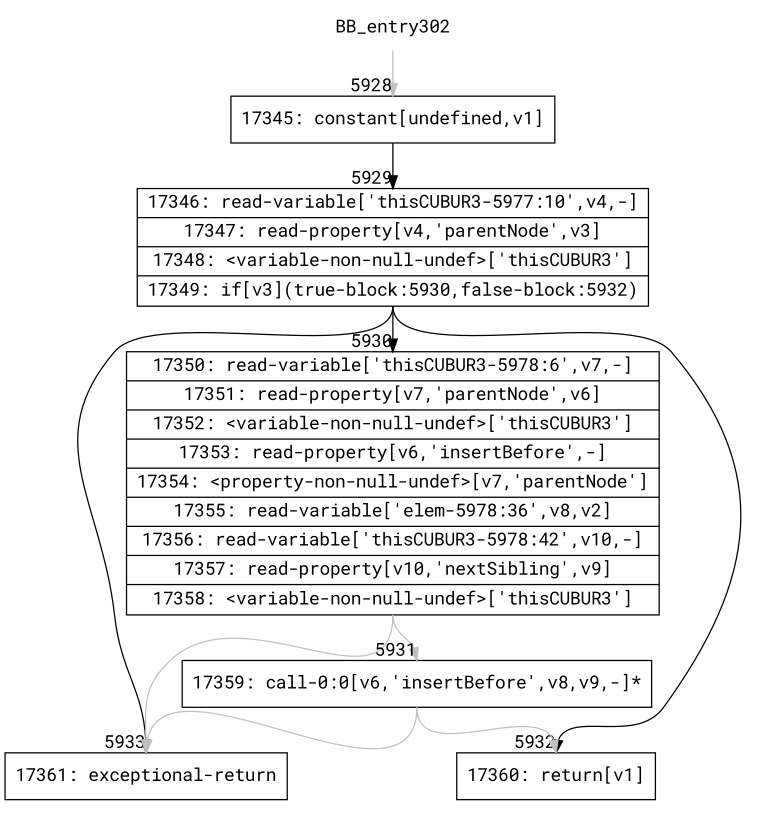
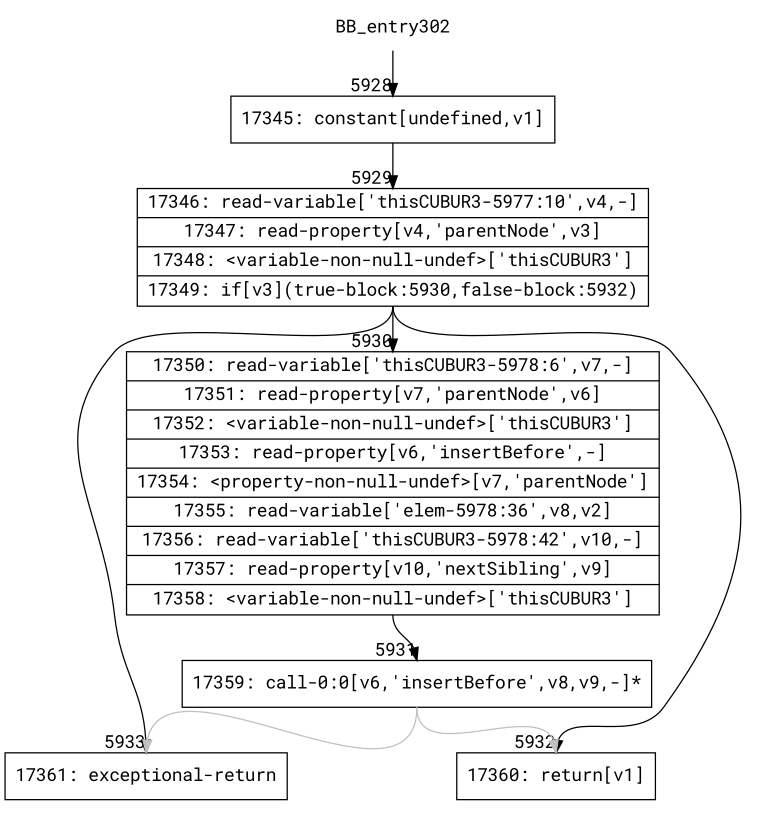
  digraph {
    fontname="Roboto Mono"
    rankdir=TD
    node [fontname="Roboto Mono" shape=record]
    edge [fontname="Roboto Mono" headport=n tailport=s]
    n1 [label=BB_entry302 shape=none]
    n2 [label="{17345: constant[undefined,v1]}"]
    n3 [label="{17346: read-variable['thisCUBUR3-5977:10',v4,-]|17347: read-property[v4,'parentNode',v3]|17348: \<variable-non-null-undef\>['thisCUBUR3']|17349: if[v3](true-block:5930,false-block:5932)}"]
    n4 [label="{17350: read-variable['thisCUBUR3-5978:6',v7,-]|17351: read-property[v7,'parentNode',v6]|17352: \<variable-non-null-undef\>['thisCUBUR3']|17353: read-property[v6,'insertBefore',-]|17354: \<property-non-null-undef\>[v7,'parentNode']|17355: read-variable['elem-5978:36',v8,v2]|17356: read-variable['thisCUBUR3-5978:42',v10,-]|17357: read-property[v10,'nextSibling',v9]|17358: \<variable-non-null-undef\>['thisCUBUR3']}"]
    n5 [label="{17360: return[v1]}"]
    n6 [label="{17361: exceptional-return}"]
    n7 [label="{17359: call-0:0[v6,'insertBefore',v8,v9,-]*}"]
-   n1 -> n2 [headlabel="    5928" color=gray]
+   n1 -> n2 [headlabel="    5928"]
    n2 -> n3 [headlabel="      5929"]
    n3 -> n4 [headlabel="      5930"]
    n3 -> n5 [headlabel="      5932"]
    n3 -> n6 [color=black headlabel="      5933"]
-   n4 -> n6 [color=gray]
-   n4 -> n7 [headlabel="      5931" color=gray]
+   n4 -> n7 [headlabel="      5931"]
    n7 -> n5 [color=gray]
    n7 -> n6 [color=gray]
  }
